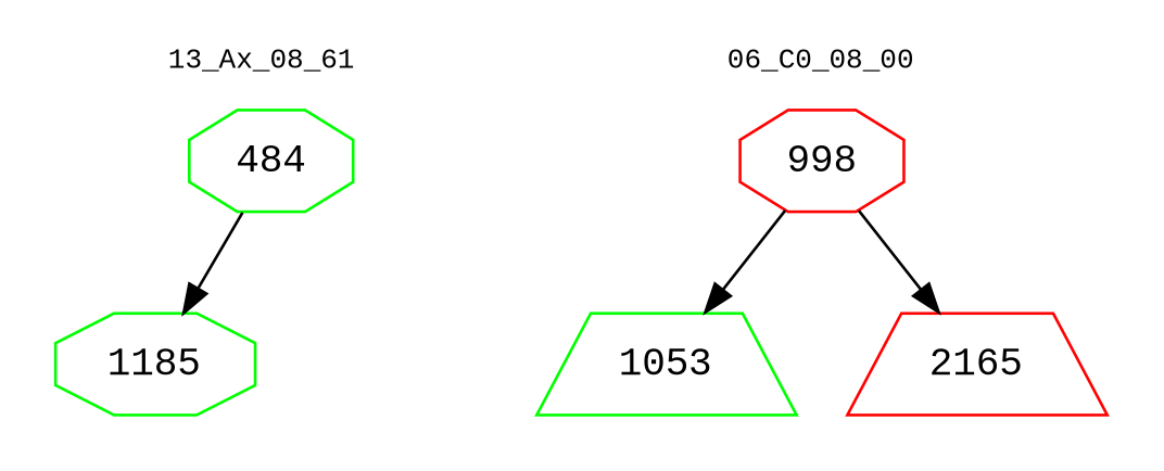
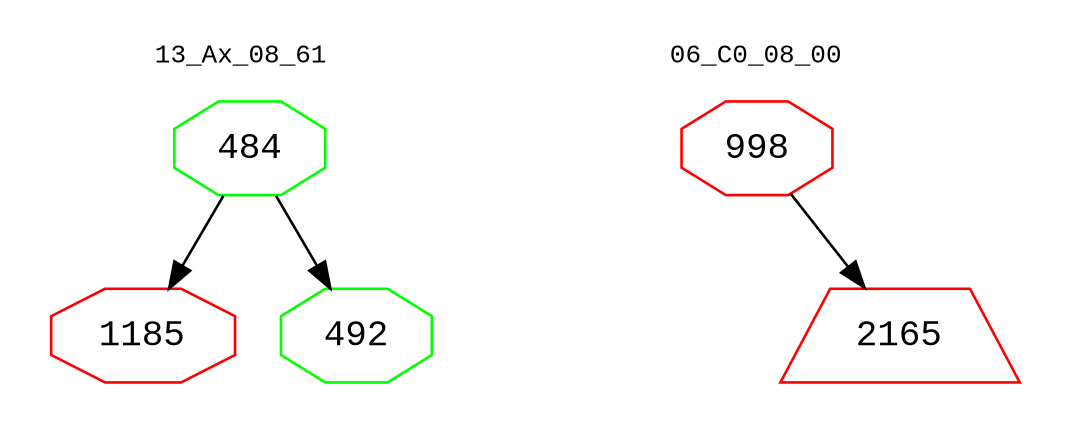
  digraph {
    fontname="Liberation Mono"
    node [color=green fontname="Liberation Mono" shape=octagon]
    edge [color=black fontname="Liberation Mono"]
    n1 [label=484]
-   n2 [label=1185]
+   n2 [color=red label=1185]
+   n3 [label=492]
    n4 [color=red label=998]
-   n5 [label=1053 shape=trapezium]
    n6 [color=red label=2165 shape=trapezium]
    subgraph cluster_1 {
      color=white
      fontsize=10
      label="13_Ax_08_61"
      n1
      n2
+     n3
    }
    subgraph cluster_2 {
      color=white
      fontsize=10
      label="06_C0_08_00"
      n4
-     n5
      n6
    }
    n1 -> n2
-   n4 -> n5
+   n1 -> n3
    n4 -> n6
  }
